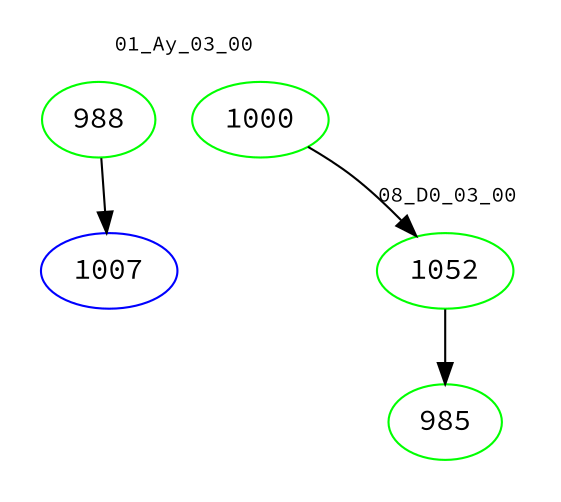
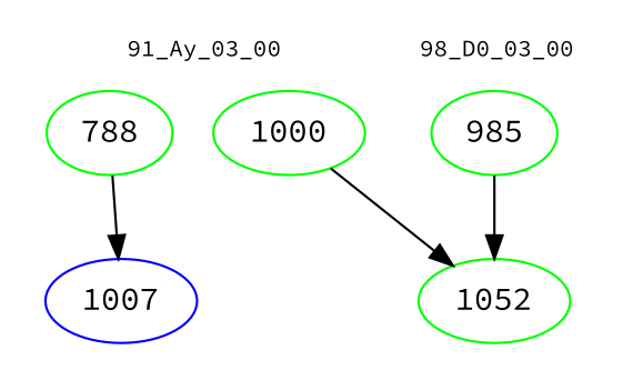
  digraph {
    fontname="Source Code Pro"
    node [color=green fontname="Source Code Pro"]
    edge [color=black fontname="Source Code Pro"]
    n1 [label=1000]
-   n2 [label=988]
+   n2 [label=788]
    n3 [color=blue label=1007]
    n4 [label=1052]
    n5 [label=985]
    subgraph cluster_1 {
      color=white
      fontsize=10
-     label="01_Ay_03_00"
+     label="91_Ay_03_00"
      n1
      n2
      n3
    }
    subgraph cluster_2 {
      color=white
      fontsize=10
-     label="08_D0_03_00"
+     label="98_D0_03_00"
      n4
      n5
    }
    n1 -> n4
    n2 -> n3
-   n4 -> n5
+   n5 -> n4
  }
